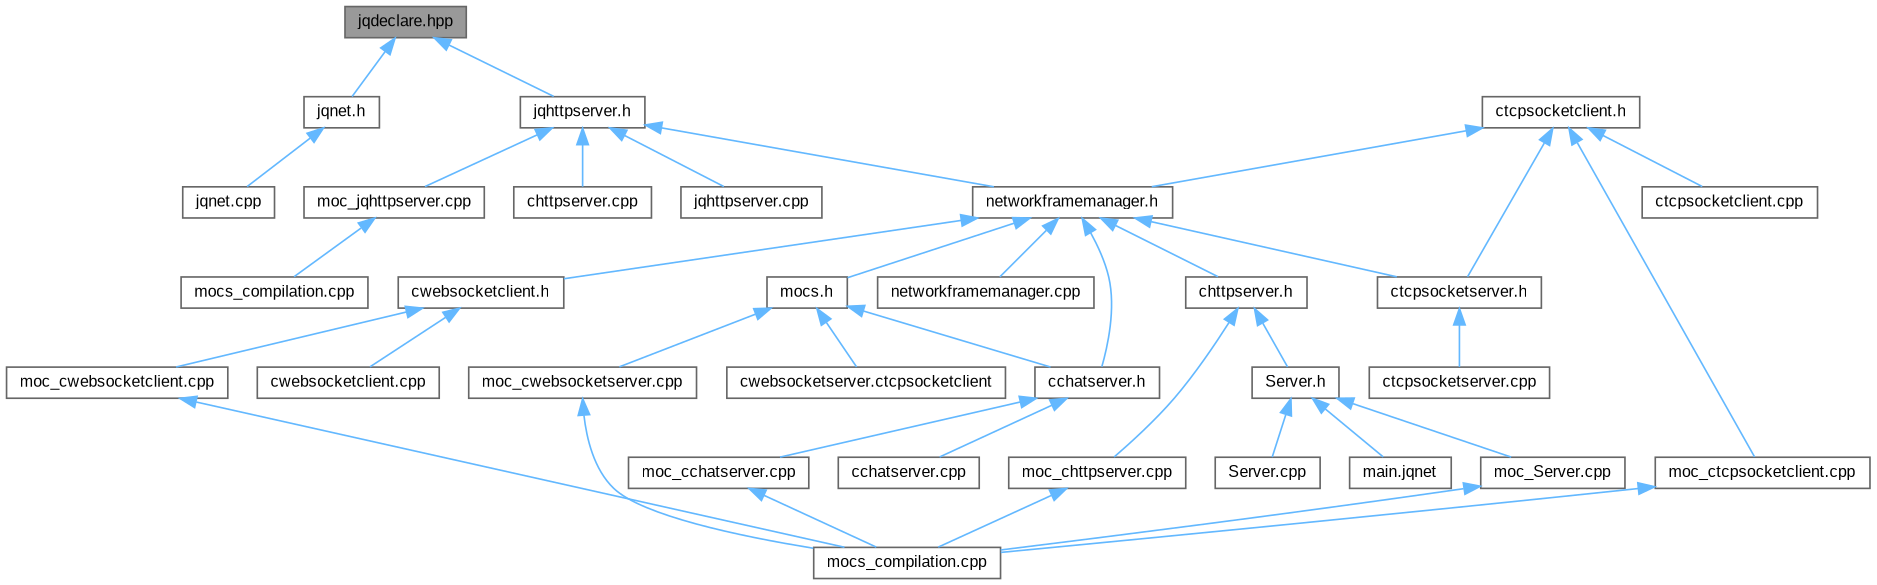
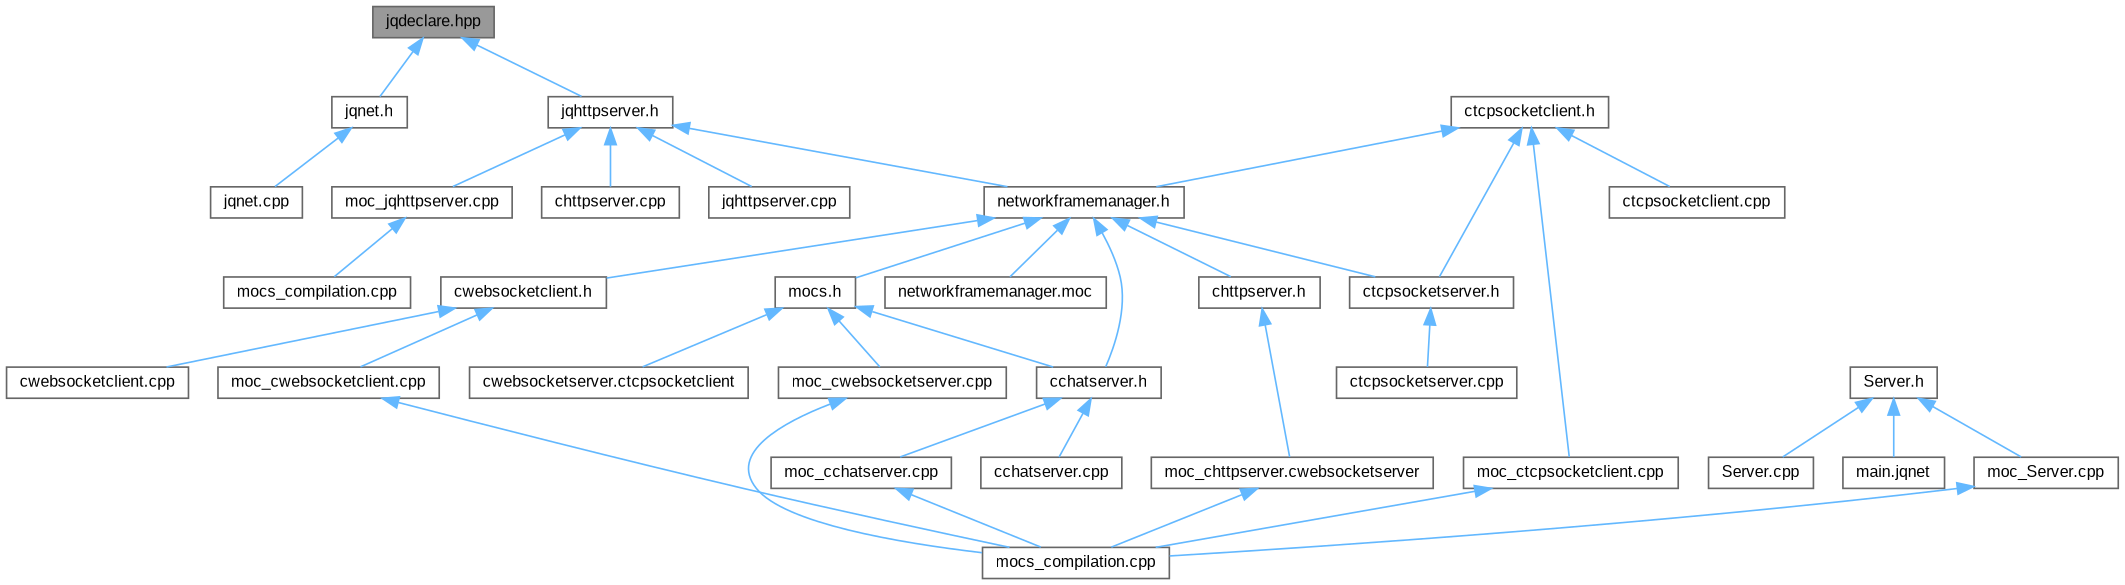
  digraph {
    fontname="Liberation Sans"
    node [color=grey40 fillcolor=white fontname="Liberation Sans" fontsize=10 shape=box style=filled]
    edge [color=steelblue1 dir=back fontname="Liberation Sans" fontsize=10 labelfontname=Helvetica labelfontsize=10 style=solid]
    n1 [color=gray40 fillcolor=grey60 fontcolor=black height=0.2 label="jqdeclare.hpp" width=0.4]
    n2 [height=0.2 label="jqhttpserver.h" width=0.4]
    n3 [height=0.2 label="jqnet.h" width=0.4]
    n4 [height=0.2 label="chttpserver.cpp" width=0.4]
    n5 [height=0.2 label="jqhttpserver.cpp" width=0.4]
    n6 [height=0.2 label="moc_jqhttpserver.cpp" width=0.4]
    n7 [height=0.2 label="networkframemanager.h" width=0.4]
    n8 [height=0.2 label="jqnet.cpp" width=0.4]
    n9 [height=0.2 label="mocs_compilation.cpp" width=0.4]
    n10 [height=0.2 label="cchatserver.h" width=0.4]
    n11 [height=0.2 label="chttpserver.h" width=0.4]
    n12 [height=0.2 label="ctcpsocketserver.h" width=0.4]
    n13 [height=0.2 label="cwebsocketclient.h" width=0.4]
    n14 [height=0.2 label="mocs.h" width=0.4]
-   n15 [height=0.2 label="networkframemanager.cpp" width=0.4]
+   n15 [height=0.2 label="networkframemanager.moc" width=0.4]
    n16 [height=0.2 label="cchatserver.cpp" width=0.4]
    n17 [height=0.2 label="moc_cchatserver.cpp" width=0.4]
    n18 [height=0.2 label="Server.h" width=0.4]
-   n19 [height=0.2 label="moc_chttpserver.cpp" width=0.4]
+   n19 [height=0.2 label="moc_chttpserver.cwebsocketserver" width=0.4]
    n20 [height=0.2 label="ctcpsocketclient.h" width=0.4]
    n21 [height=0.2 label="ctcpsocketclient.cpp" width=0.4]
    n22 [height=0.2 label="moc_ctcpsocketclient.cpp" width=0.4]
    n23 [height=0.2 label="ctcpsocketserver.cpp" width=0.4]
    n24 [height=0.2 label="cwebsocketclient.cpp" width=0.4]
    n25 [height=0.2 label="moc_cwebsocketclient.cpp" width=0.4]
    n26 [height=0.2 label="cwebsocketserver.ctcpsocketclient" width=0.4]
    n27 [height=0.2 label="moc_cwebsocketserver.cpp" width=0.4]
    n28 [height=0.2 label="mocs_compilation.cpp" width=0.4]
    n29 [height=0.2 label="Server.cpp" width=0.4]
    n30 [height=0.2 label="main.jqnet" width=0.4]
    n31 [height=0.2 label="moc_Server.cpp" width=0.4]
    n1 -> n2
    n1 -> n3
    n2 -> n4
    n2 -> n5
    n2 -> n6
    n2 -> n7
    n3 -> n8
    n6 -> n9
    n7 -> n10
    n7 -> n11
    n7 -> n12
    n7 -> n13
    n7 -> n14
    n7 -> n15
    n10 -> n16
    n10 -> n17
-   n11 -> n18
    n11 -> n19
    n12 -> n23
    n13 -> n24
    n13 -> n25
    n14 -> n10
    n14 -> n26
    n14 -> n27
    n17 -> n28
    n18 -> n29
    n18 -> n30
    n18 -> n31
    n19 -> n28
    n20 -> n7
    n20 -> n12
    n20 -> n21
    n20 -> n22
    n22 -> n28
    n25 -> n28
    n27 -> n28
    n31 -> n28
  }
